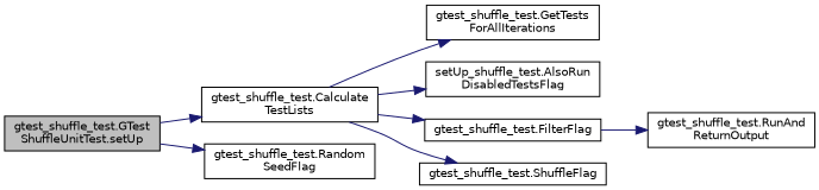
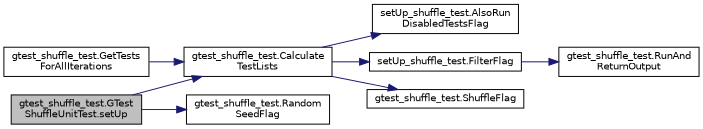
  digraph {
    rankdir=LR
    node [color=black fillcolor=white fontname=Helvetica fontsize=10 shape=record style=filled]
    edge [color=midnightblue fontname=Helvetica fontsize=10 labelfontname=Helvetica labelfontsize=10 style=solid]
    n1 [fillcolor=grey75 fontcolor=black height=0.2 label="gtest_shuffle_test.GTest\lShuffleUnitTest.setUp" width=0.4]
    n2 [height=0.2 label="gtest_shuffle_test.Calculate\lTestLists" width=0.4]
    n3 [height=0.2 label="gtest_shuffle_test.Random\lSeedFlag" width=0.4]
    n4 [height=0.2 label="gtest_shuffle_test.GetTests\lForAllIterations" width=0.4]
    n5 [height=0.2 label="setUp_shuffle_test.AlsoRun\lDisabledTestsFlag" width=0.4]
-   n6 [height=0.2 label="gtest_shuffle_test.FilterFlag" width=0.4]
+   n6 [height=0.2 label="setUp_shuffle_test.FilterFlag" width=0.4]
    n7 [height=0.2 label="gtest_shuffle_test.ShuffleFlag" width=0.4]
    n8 [height=0.2 label="gtest_shuffle_test.RunAnd\lReturnOutput" width=0.4]
    n1 -> n2
    n1 -> n3
-   n2 -> n4
+   n4 -> n2
    n2 -> n5
    n2 -> n6
    n2 -> n7
    n6 -> n8
  }
